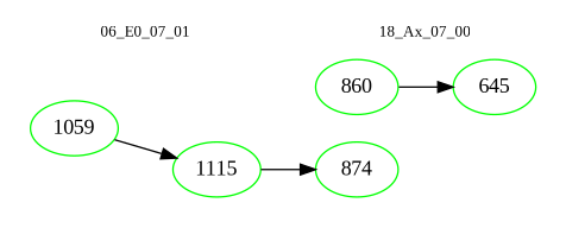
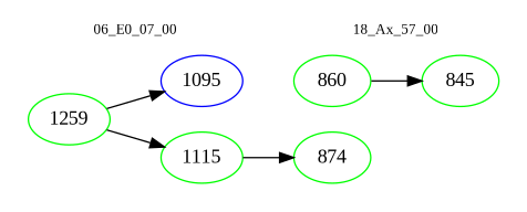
  digraph {
    fontname="Liberation Serif"
    rankdir=LR
    node [color=green fontname="Liberation Serif"]
    edge [color=black fontname="Liberation Serif"]
    n1 [label=860]
-   n2 [label=645]
+   n2 [label=845]
    n3 [label=874]
-   n4 [label=1059]
+   n4 [label=1259]
    n5 [label=1115]
+   n6 [color=blue label=1095]
    subgraph cluster_1 {
      color=white
      fontsize=10
-     label="18_Ax_07_00"
+     label="18_Ax_57_00"
      n1
      n2
      n3
    }
    subgraph cluster_2 {
      color=white
      fontsize=10
-     label="06_E0_07_01"
+     label="06_E0_07_00"
      n4
      n5
+     n6
    }
    n1 -> n2
    n4 -> n5
+   n4 -> n6
    n5 -> n3
  }
